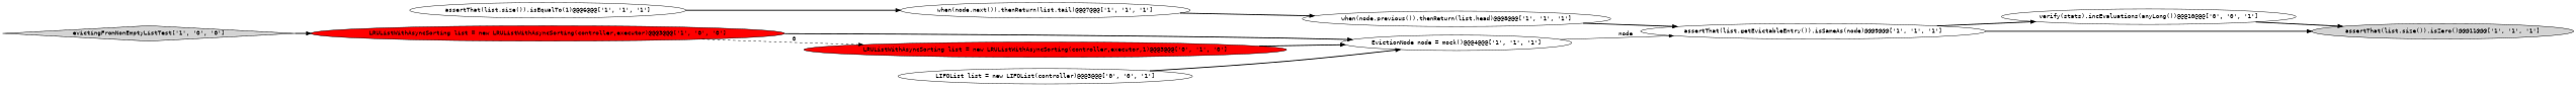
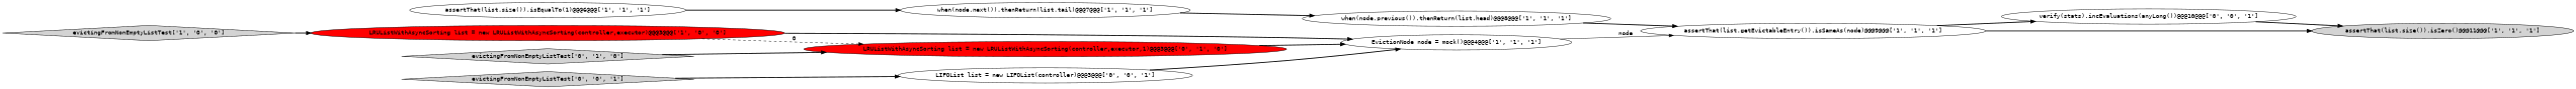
  digraph {
    fontname="DejaVu Sans Mono"
    rankdir=LR
    node [fillcolor=white fontname="DejaVu Sans Mono" shape=ellipse style=filled]
    edge [fontname="DejaVu Sans Mono" style=bold]
    n1 [label="LIFOList list = new LIFOList(controller)@@@3@@@['0', '0', '1']"]
    n2 [label="EvictionNode node = mock()@@@4@@@['1', '1', '1']"]
    n3 [label="assertThat(list.getEvictableEntry()).isSameAs(node)@@@9@@@['1', '1', '1']"]
    n4 [label="verify(stats).incEvaluations(anyLong())@@@10@@@['0', '0', '1']"]
    n5 [fillcolor=lightgray label="assertThat(list.size()).isZero()@@@11@@@['1', '1', '1']"]
    n6 [fillcolor=red label="LRUListWithAsyncSorting list = new LRUListWithAsyncSorting(controller,executor,1)@@@3@@@['0', '1', '0']"]
+   n7 [fillcolor=lightgray label="evictingFromNonEmptyListTest['0', '0', '1']" shape=diamond]
    n8 [fillcolor=red label="LRUListWithAsyncSorting list = new LRUListWithAsyncSorting(controller,executor)@@@3@@@['1', '0', '0']"]
    n9 [fillcolor=lightgray label="evictingFromNonEmptyListTest['1', '0', '0']" shape=diamond]
    n10 [label="assertThat(list.size()).isEqualTo(1)@@@6@@@['1', '1', '1']"]
    n11 [label="when(node.next()).thenReturn(list.tail)@@@7@@@['1', '1', '1']"]
    n12 [label="when(node.previous()).thenReturn(list.head)@@@8@@@['1', '1', '1']"]
+   n13 [fillcolor=lightgray label="evictingFromNonEmptyListTest['0', '1', '0']" shape=diamond]
    n1 -> n2
    n2 -> n3 [label="node" style=solid]
    n3 -> n4
    n3 -> n5
    n4 -> n5
    n6 -> n2
+   n7 -> n1
    n8 -> n2
    n8 -> n6 [label=0 style=dashed]
    n9 -> n8
    n10 -> n11
    n11 -> n12
    n12 -> n3
+   n13 -> n6
  }
